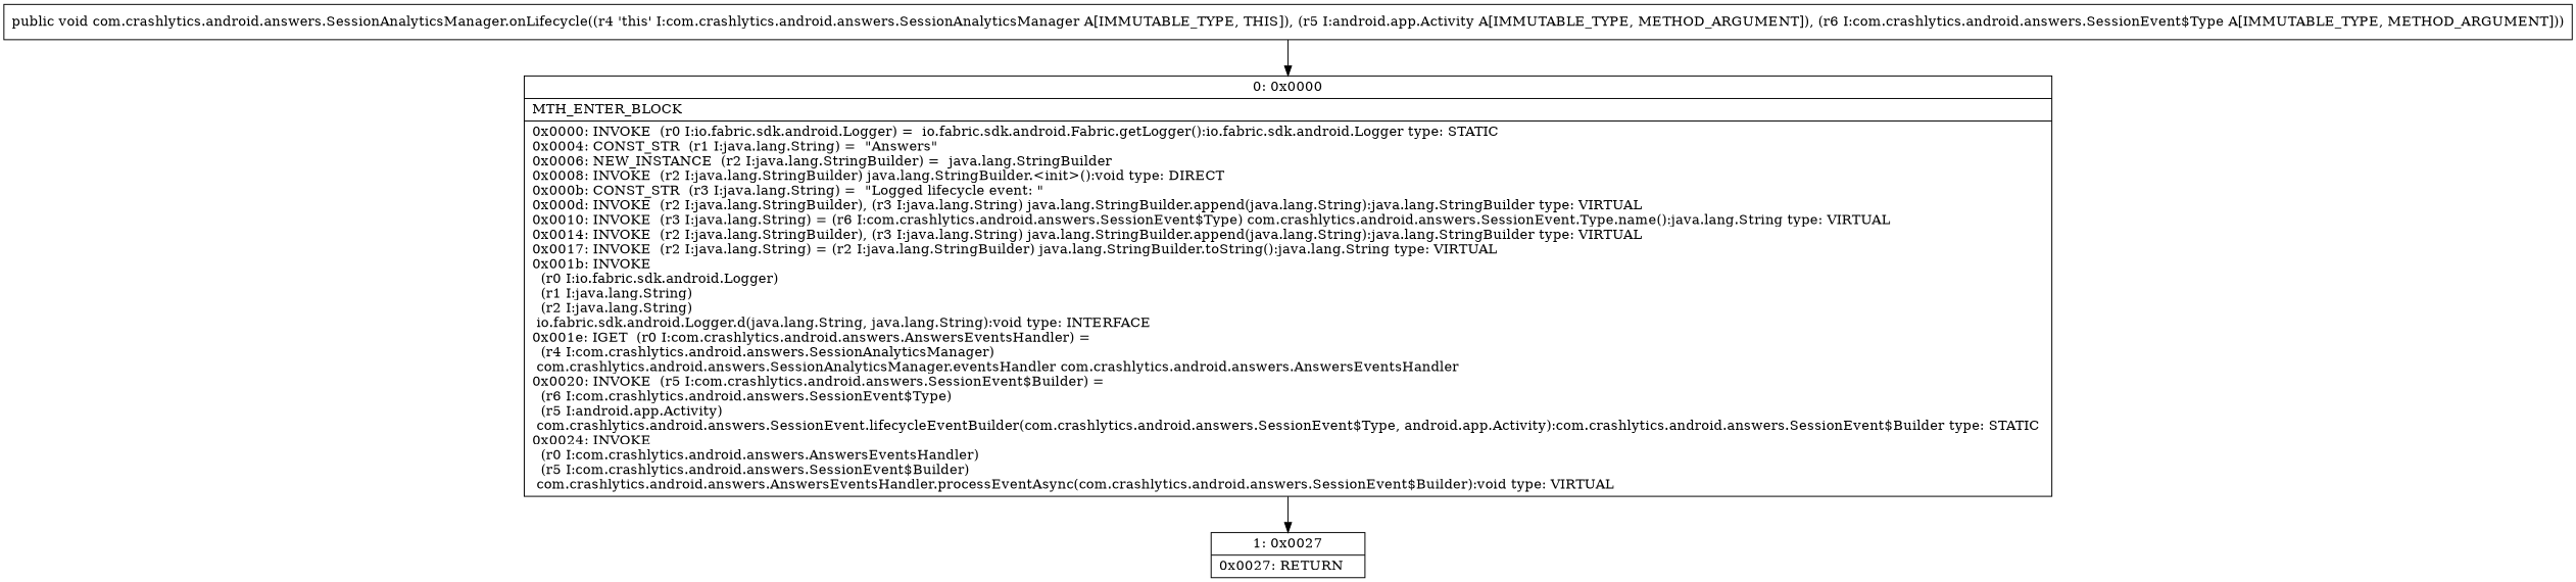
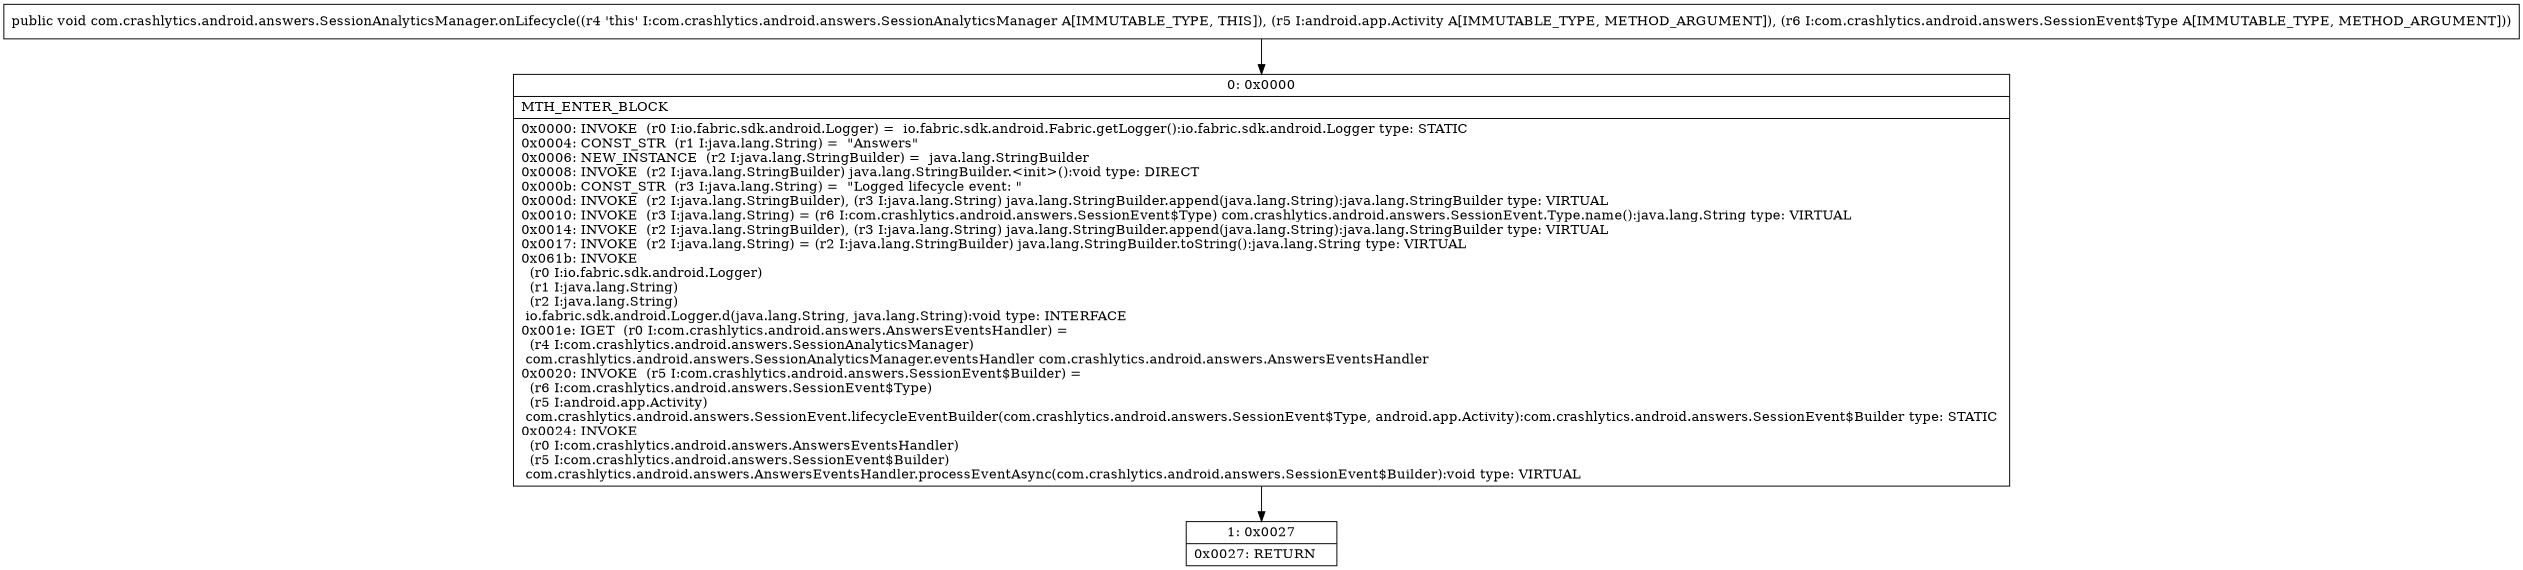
  digraph {
    node [shape=record]
-   n1 [label="{0\:\ 0x0000|MTH_ENTER_BLOCK\l|0x0000: INVOKE  (r0 I:io.fabric.sdk.android.Logger) =  io.fabric.sdk.android.Fabric.getLogger():io.fabric.sdk.android.Logger type: STATIC \l0x0004: CONST_STR  (r1 I:java.lang.String) =  \"Answers\" \l0x0006: NEW_INSTANCE  (r2 I:java.lang.StringBuilder) =  java.lang.StringBuilder \l0x0008: INVOKE  (r2 I:java.lang.StringBuilder) java.lang.StringBuilder.\<init\>():void type: DIRECT \l0x000b: CONST_STR  (r3 I:java.lang.String) =  \"Logged lifecycle event: \" \l0x000d: INVOKE  (r2 I:java.lang.StringBuilder), (r3 I:java.lang.String) java.lang.StringBuilder.append(java.lang.String):java.lang.StringBuilder type: VIRTUAL \l0x0010: INVOKE  (r3 I:java.lang.String) = (r6 I:com.crashlytics.android.answers.SessionEvent$Type) com.crashlytics.android.answers.SessionEvent.Type.name():java.lang.String type: VIRTUAL \l0x0014: INVOKE  (r2 I:java.lang.StringBuilder), (r3 I:java.lang.String) java.lang.StringBuilder.append(java.lang.String):java.lang.StringBuilder type: VIRTUAL \l0x0017: INVOKE  (r2 I:java.lang.String) = (r2 I:java.lang.StringBuilder) java.lang.StringBuilder.toString():java.lang.String type: VIRTUAL \l0x001b: INVOKE  \l  (r0 I:io.fabric.sdk.android.Logger)\l  (r1 I:java.lang.String)\l  (r2 I:java.lang.String)\l io.fabric.sdk.android.Logger.d(java.lang.String, java.lang.String):void type: INTERFACE \l0x001e: IGET  (r0 I:com.crashlytics.android.answers.AnswersEventsHandler) = \l  (r4 I:com.crashlytics.android.answers.SessionAnalyticsManager)\l com.crashlytics.android.answers.SessionAnalyticsManager.eventsHandler com.crashlytics.android.answers.AnswersEventsHandler \l0x0020: INVOKE  (r5 I:com.crashlytics.android.answers.SessionEvent$Builder) = \l  (r6 I:com.crashlytics.android.answers.SessionEvent$Type)\l  (r5 I:android.app.Activity)\l com.crashlytics.android.answers.SessionEvent.lifecycleEventBuilder(com.crashlytics.android.answers.SessionEvent$Type, android.app.Activity):com.crashlytics.android.answers.SessionEvent$Builder type: STATIC \l0x0024: INVOKE  \l  (r0 I:com.crashlytics.android.answers.AnswersEventsHandler)\l  (r5 I:com.crashlytics.android.answers.SessionEvent$Builder)\l com.crashlytics.android.answers.AnswersEventsHandler.processEventAsync(com.crashlytics.android.answers.SessionEvent$Builder):void type: VIRTUAL \l}"]
+   n1 [label="{0\:\ 0x0000|MTH_ENTER_BLOCK\l|0x0000: INVOKE  (r0 I:io.fabric.sdk.android.Logger) =  io.fabric.sdk.android.Fabric.getLogger():io.fabric.sdk.android.Logger type: STATIC \l0x0004: CONST_STR  (r1 I:java.lang.String) =  \"Answers\" \l0x0006: NEW_INSTANCE  (r2 I:java.lang.StringBuilder) =  java.lang.StringBuilder \l0x0008: INVOKE  (r2 I:java.lang.StringBuilder) java.lang.StringBuilder.\<init\>():void type: DIRECT \l0x000b: CONST_STR  (r3 I:java.lang.String) =  \"Logged lifecycle event: \" \l0x000d: INVOKE  (r2 I:java.lang.StringBuilder), (r3 I:java.lang.String) java.lang.StringBuilder.append(java.lang.String):java.lang.StringBuilder type: VIRTUAL \l0x0010: INVOKE  (r3 I:java.lang.String) = (r6 I:com.crashlytics.android.answers.SessionEvent$Type) com.crashlytics.android.answers.SessionEvent.Type.name():java.lang.String type: VIRTUAL \l0x0014: INVOKE  (r2 I:java.lang.StringBuilder), (r3 I:java.lang.String) java.lang.StringBuilder.append(java.lang.String):java.lang.StringBuilder type: VIRTUAL \l0x0017: INVOKE  (r2 I:java.lang.String) = (r2 I:java.lang.StringBuilder) java.lang.StringBuilder.toString():java.lang.String type: VIRTUAL \l0x061b: INVOKE  \l  (r0 I:io.fabric.sdk.android.Logger)\l  (r1 I:java.lang.String)\l  (r2 I:java.lang.String)\l io.fabric.sdk.android.Logger.d(java.lang.String, java.lang.String):void type: INTERFACE \l0x001e: IGET  (r0 I:com.crashlytics.android.answers.AnswersEventsHandler) = \l  (r4 I:com.crashlytics.android.answers.SessionAnalyticsManager)\l com.crashlytics.android.answers.SessionAnalyticsManager.eventsHandler com.crashlytics.android.answers.AnswersEventsHandler \l0x0020: INVOKE  (r5 I:com.crashlytics.android.answers.SessionEvent$Builder) = \l  (r6 I:com.crashlytics.android.answers.SessionEvent$Type)\l  (r5 I:android.app.Activity)\l com.crashlytics.android.answers.SessionEvent.lifecycleEventBuilder(com.crashlytics.android.answers.SessionEvent$Type, android.app.Activity):com.crashlytics.android.answers.SessionEvent$Builder type: STATIC \l0x0024: INVOKE  \l  (r0 I:com.crashlytics.android.answers.AnswersEventsHandler)\l  (r5 I:com.crashlytics.android.answers.SessionEvent$Builder)\l com.crashlytics.android.answers.AnswersEventsHandler.processEventAsync(com.crashlytics.android.answers.SessionEvent$Builder):void type: VIRTUAL \l}"]
    n2 [label="{1\:\ 0x0027|0x0027: RETURN   \l}"]
    n3 [label="{public void com.crashlytics.android.answers.SessionAnalyticsManager.onLifecycle((r4 'this' I:com.crashlytics.android.answers.SessionAnalyticsManager A[IMMUTABLE_TYPE, THIS]), (r5 I:android.app.Activity A[IMMUTABLE_TYPE, METHOD_ARGUMENT]), (r6 I:com.crashlytics.android.answers.SessionEvent$Type A[IMMUTABLE_TYPE, METHOD_ARGUMENT])) }"]
    n1 -> n2
    n3 -> n1
  }
